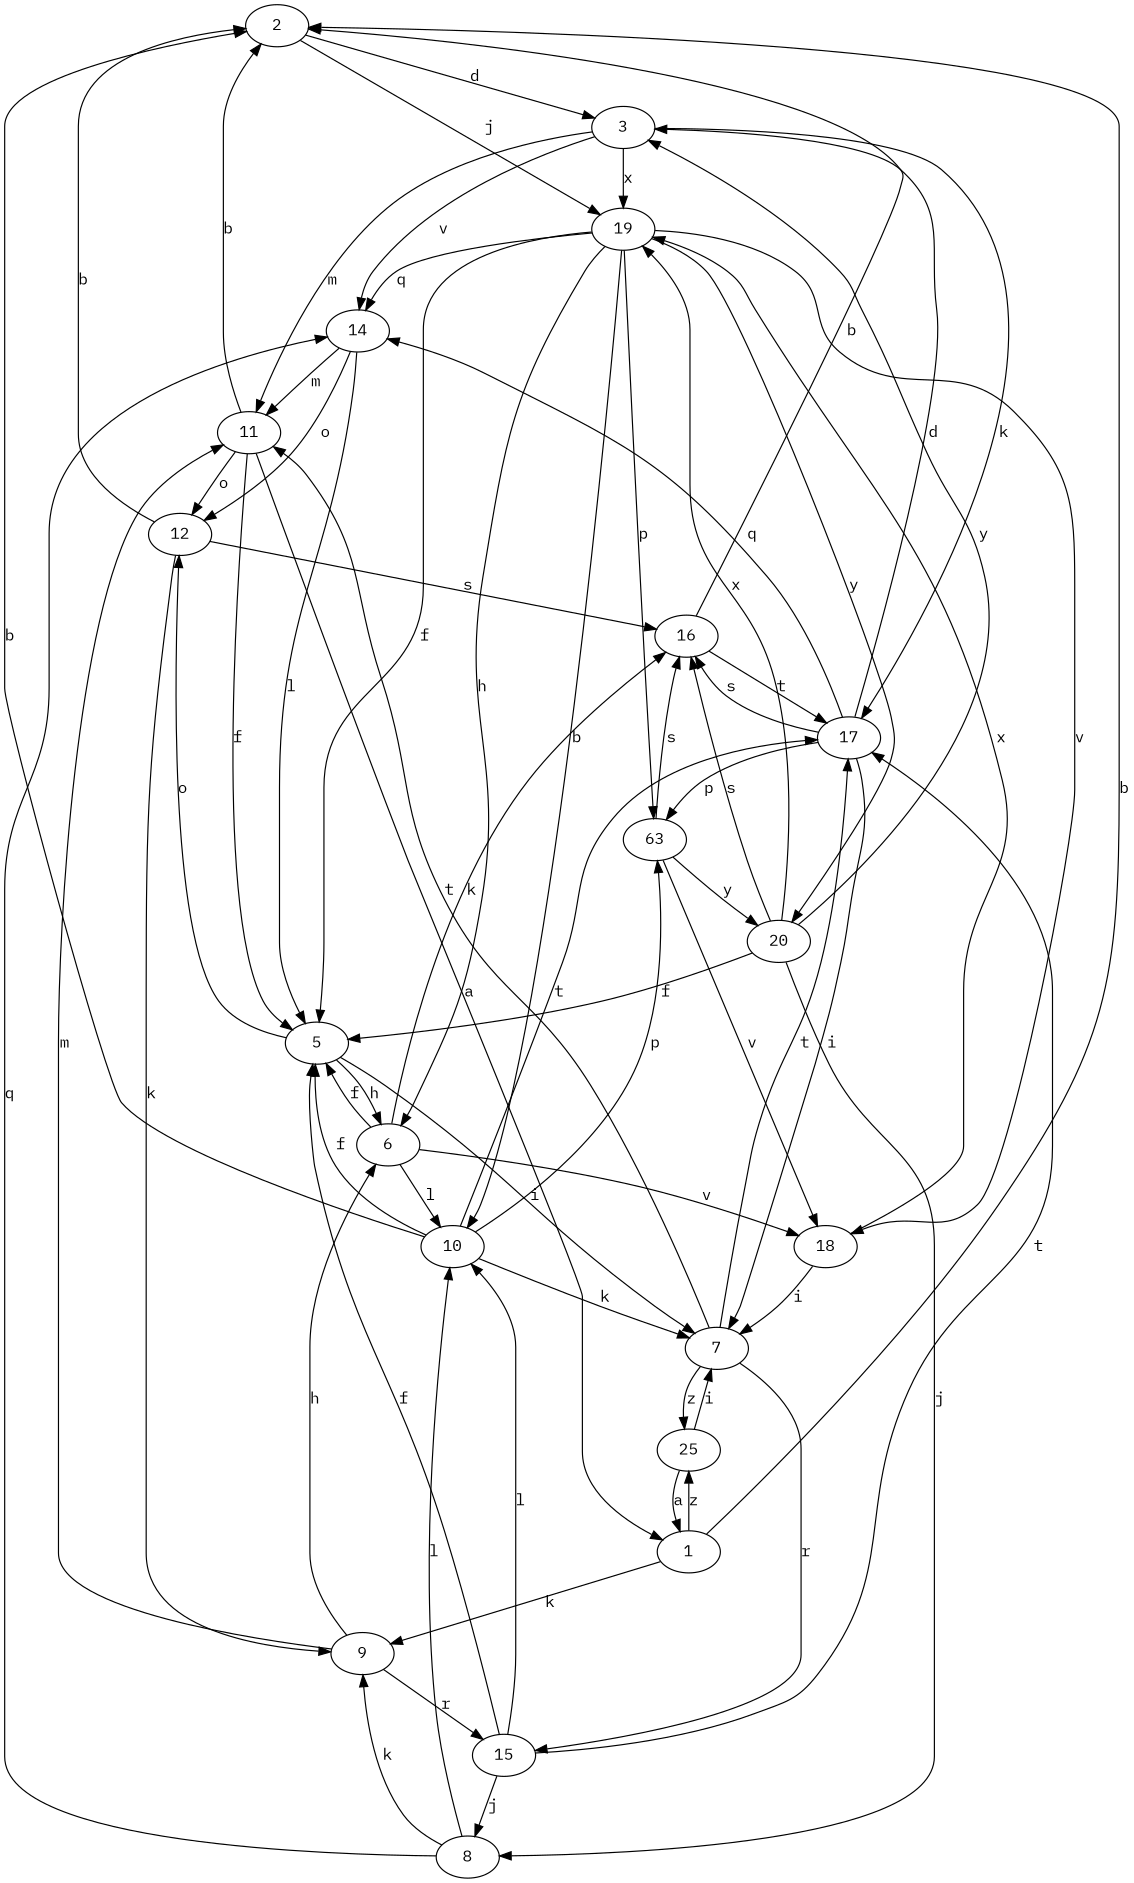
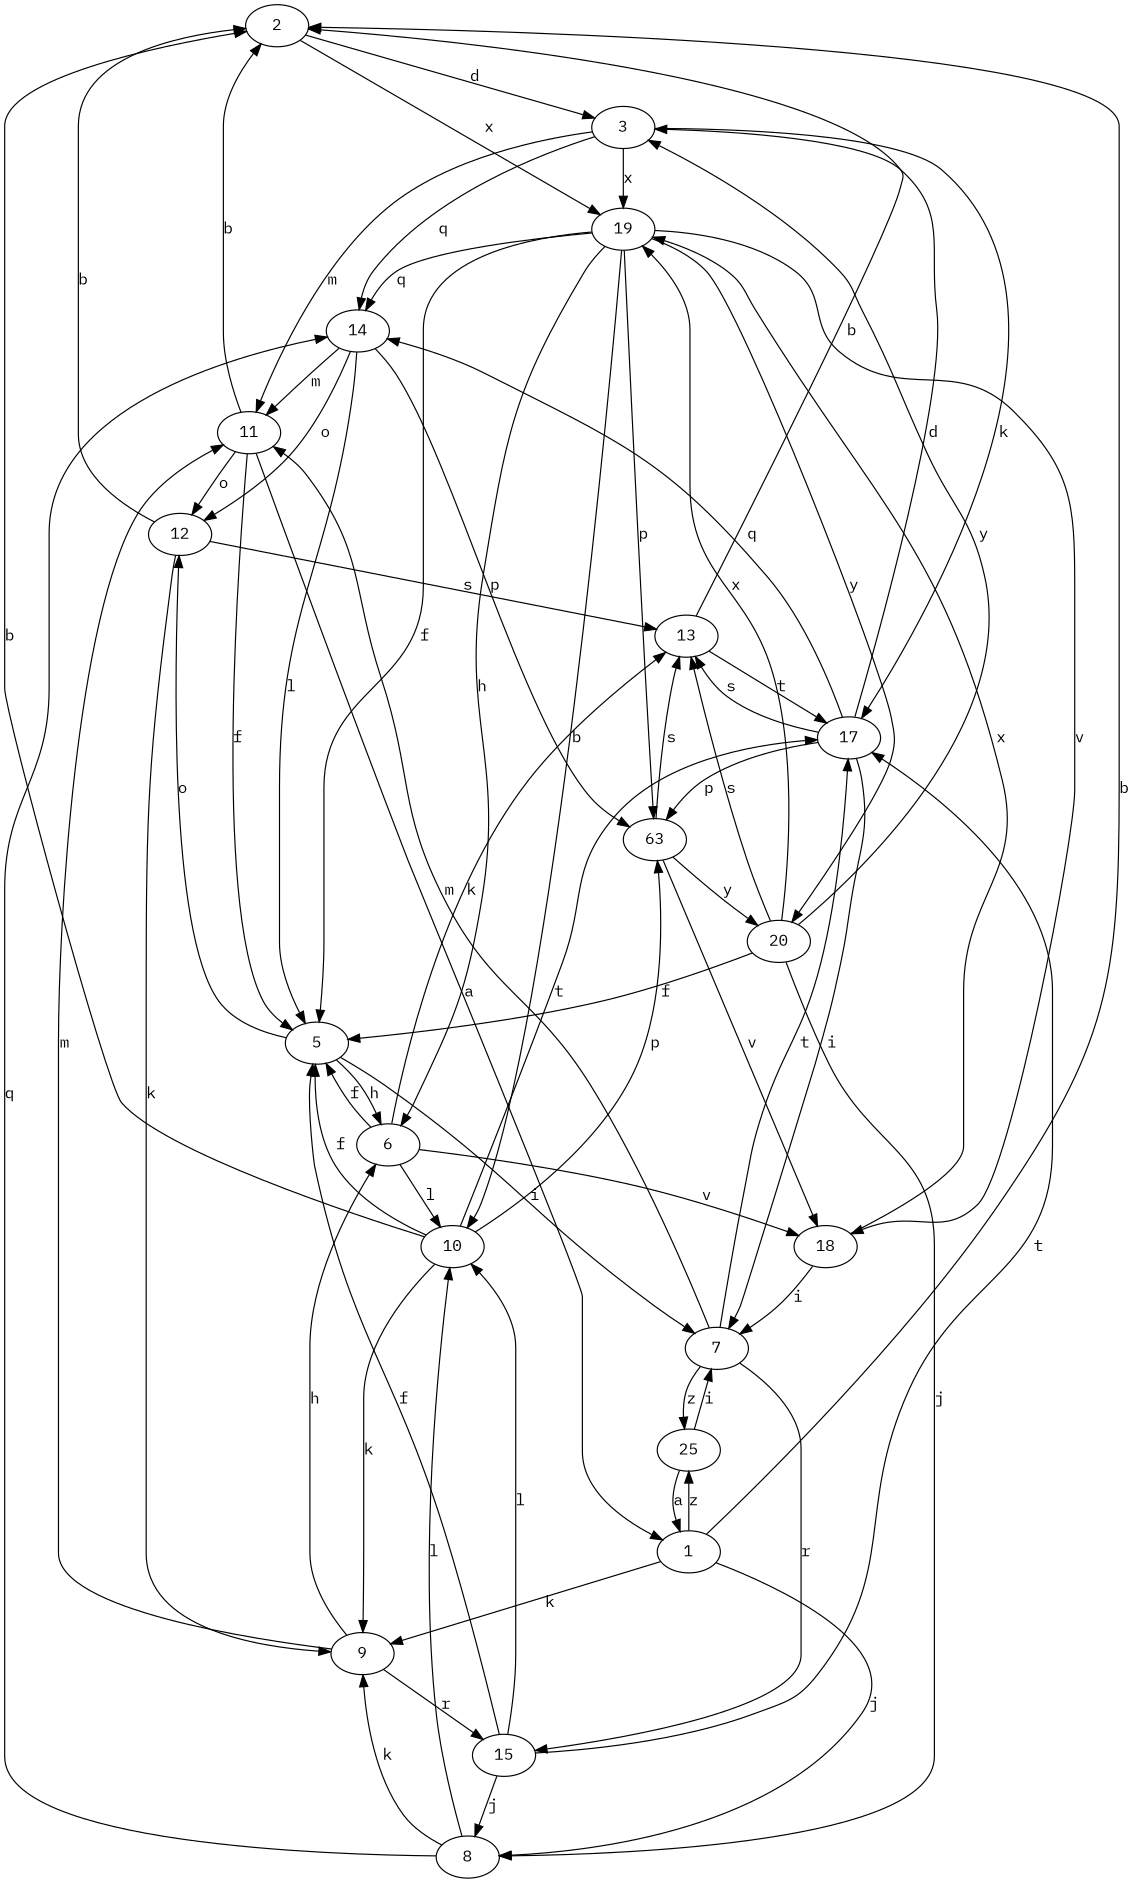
  strict digraph {
    fontname="IBM Plex Mono"
    node [fontname="IBM Plex Mono"]
    edge [fontname="IBM Plex Mono"]
    2
    3
    19
    1
    8
    9
    25
    14
    10
    11
    6
    15
    7
    17
    20
    5
    18
    n18 [label=63]
    12
-   16
+   16 [label=13]
    2 -> 3 [label=d]
-   2 -> 19 [label=j]
+   2 -> 19 [label=x]
    3 -> 19 [label=x]
-   3 -> 14 [label=v]
+   3 -> 14 [label=q]
    3 -> 11 [label=m]
    3 -> 17 [label=k]
    19 -> 14 [label=q]
    19 -> 10 [label=b]
    19 -> 6 [label=h]
    19 -> 20 [label=y]
    19 -> 5 [label=f]
    19 -> 18 [label=v]
    19 -> n18 [label=p]
    1 -> 2 [label=b]
+   1 -> 8 [label=j]
    1 -> 9 [label=k]
    1 -> 25 [label=z]
    8 -> 9 [label=k]
    8 -> 14 [label=q]
    8 -> 10 [label=l]
    9 -> 11 [label=m]
    9 -> 6 [label=h]
    9 -> 15 [label=r]
    25 -> 1 [label=a]
    25 -> 7 [label=i]
    14 -> 11 [label=m]
    14 -> 5 [label=l]
+   14 -> n18 [label=p]
    14 -> 12 [label=o]
    10 -> 2 [label=b]
-   10 -> 7 [label=k]
+   10 -> 9 [label=k]
    10 -> 17 [label=t]
    10 -> 5 [label=f]
    10 -> n18 [label=p]
    11 -> 2 [label=b]
    11 -> 1 [label=a]
    11 -> 5 [label=f]
    11 -> 12 [label=o]
    6 -> 10 [label=l]
    6 -> 5 [label=f]
    6 -> 18 [label=v]
    6 -> 16 [label=k]
    15 -> 8 [label=j]
    15 -> 10 [label=l]
    15 -> 17 [label=t]
    15 -> 5 [label=f]
    7 -> 25 [label=z]
-   7 -> 11 [label=t]
+   7 -> 11 [label=m]
    7 -> 15 [label=r]
    7 -> 17 [label=t]
    17 -> 3 [label=d]
    17 -> 14 [label=q]
    17 -> 7 [label=i]
    17 -> n18 [label=p]
    17 -> 16 [label=s]
    20 -> 3 [label=y]
    20 -> 19 [label=x]
    20 -> 8 [label=j]
    20 -> 5 [label=f]
    20 -> 16 [label=s]
    5 -> 6 [label=h]
    5 -> 7 [label=i]
    5 -> 12 [label=o]
    18 -> 19 [label=x]
    18 -> 7 [label=i]
    n18 -> 20 [label=y]
    n18 -> 18 [label=v]
    n18 -> 16 [label=s]
    12 -> 2 [label=b]
    12 -> 9 [label=k]
    12 -> 16 [label=s]
    16 -> 2 [label=b]
    16 -> 17 [label=t]
  }
